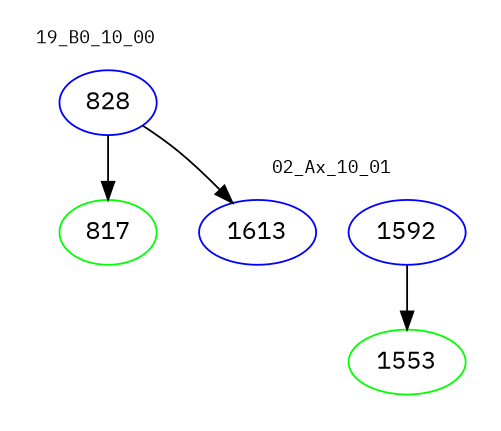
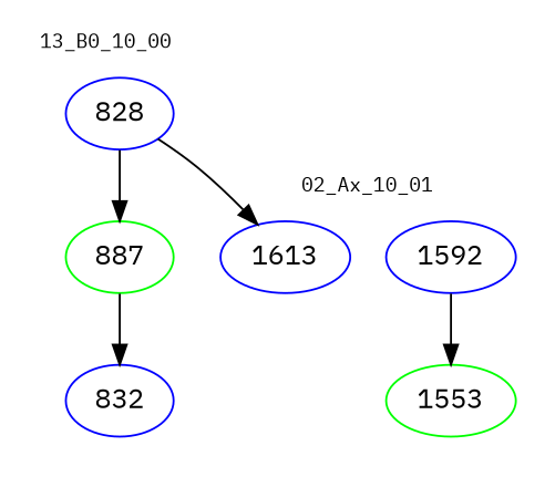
  digraph {
    fontname="IBM Plex Mono"
    node [color=blue fontname="IBM Plex Mono"]
    edge [color=black fontname="IBM Plex Mono"]
    n1 [label=1592]
    n2 [color=green label=1553]
    n3 [label=1613]
    n4 [label=828]
-   n5 [color=green label=817]
+   n5 [color=green label=887]
+   n6 [label=832]
    subgraph cluster_1 {
      color=white
      fontsize=10
      label="02_Ax_10_01"
      n1
      n2
      n3
    }
    subgraph cluster_2 {
      color=white
      fontsize=10
-     label="19_B0_10_00"
+     label="13_B0_10_00"
      n4
      n5
+     n6
    }
    n1 -> n2
    n4 -> n3
    n4 -> n5
+   n5 -> n6
  }
